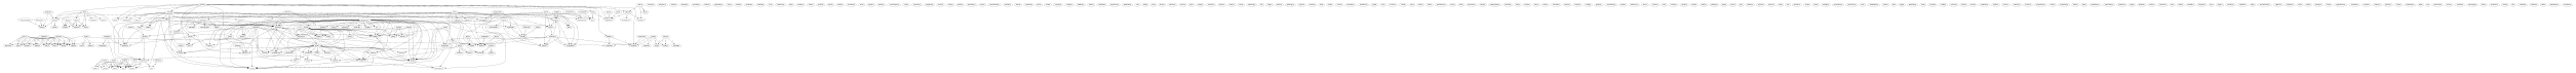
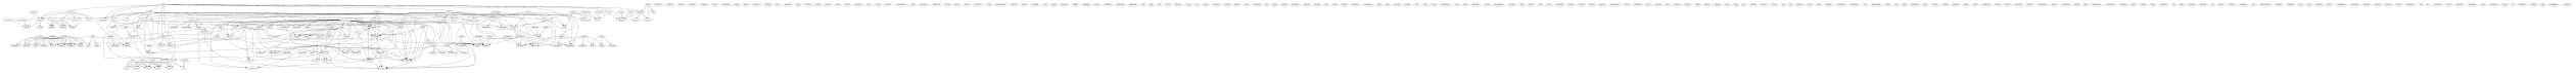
  digraph {
    fontname=Merriweather
    node [fontname=Merriweather]
    edge [fontname=Merriweather]
    n1 [label="tale(2)"]
    n2 [label="premise(1)"]
    n3 [label="goes(1)"]
    n4 [label="set(1)"]
    n5 [label="grows(1)"]
    n6 [label="nation(1)"]
    n7 [label="take(1)"]
    n8 [label="charge(1)"]
    n9 [label="story(2)"]
    n10 [label="cameron(1)"]
    n11 [label="margaret(1)"]
    n12 [label="server(2)"]
    n13 [label="reply(1)"]
    n14 [label="carries(1)"]
    n15 [label="index(1)"]
    n16 [label="help(1)"]
    n17 [label="alt(1)"]
    n18 [label="church(1)"]
    n19 [label="example(1)"]
    n20 [label="freedom(2)"]
    n21 [label="walter(1)"]
    n22 [label="paperback(1)"]
    n23 [label="style(1)"]
    n24 [label="seldes(1)"]
    n25 [label="number(2)"]
    n26 [label="volume(2)"]
    n27 [label="review(1)"]
    n28 [label="contains(3)"]
    n29 [label="began(1)"]
    n30 [label="trilogy(1)"]
    n31 [label="existence(6)"]
    n32 [label="terminology(1)"]
    n33 [label="usage(1)"]
    n34 [label="defining(1)"]
    n35 [label="appendix(2)"]
    n36 [label="god(15)"]
    n37 [label="includes(3)"]
    n38 [label="rebut(1)"]
    n39 [label="edmund(1)"]
    n40 [label="live(1)"]
    n41 [label="substance(1)"]
    n42 [label="star(1)"]
    n43 [label="vertrieb(1)"]
    n44 [label="study(1)"]
    n45 [label="person(1)"]
    n46 [label="maze(1)"]
    n47 [label="knaur(1)"]
    n48 [label="remained(1)"]
    n49 [label="case(1)"]
    n50 [label="argues(1)"]
    n51 [label="britain(1)"]
    n52 [label="secularization(1)"]
    n53 [label="swinburne(2)"]
    n54 [label="attempt(1)"]
    n55 [label="incoherent(1)"]
    n56 [label="makes(1)"]
    n57 [label="book(4)"]
    n58 [label="construct(1)"]
    n59 [label="read(1)"]
    n60 [label="attention(1)"]
    n61 [label="series(1)"]
    n62 [label="ranges(1)"]
    n63 [label="hand(1)"]
    n64 [label="works(1)"]
    n65 [label="edition(2)"]
    n66 [label="work(2)"]
    n67 [label="contempory(1)"]
    n68 [label="delight(1)"]
    n69 [label="al(1)"]
    n70 [label="diary(1)"]
    n71 [label="theocracy(1)"]
    n72 [label="woman(2)"]
    n73 [label="tries(1)"]
    n74 [label="life(1)"]
    n75 [label="idea(2)"]
    n76 [label="imputation(1)"]
    n77 [label="century(1)"]
    n78 [label="system(1)"]
    n79 [label="believed(1)"]
    n80 [label="sort(1)"]
    n81 [label="addresses(1)"]
    n82 [label="archive(2)"]
    n83 [label="card(1)"]
    n84 [label="coherence(1)"]
    n85 [label="pangborn(1)"]
    n86 [label="congress(2)"]
    n87 [label="music(1)"]
    n88 [label="miller(1)"]
    n89 [label="planet(1)"]
    n90 [label="dictionary(1)"]
    n91 [label="haught(1)"]
    n92 [label="present(1)"]
    n93 [label="day(1)"]
    n94 [label="persecution(1)"]
    n95 [label="see(1)"]
    n96 [label="view(2)"]
    n97 [label="world(3)"]
    n98 [label="philosophy(1)"]
    n99 [label="hardcover(2)"]
    n100 [label="fish(5)"]
    n101 [label="atheist(8)"]
    n102 [label="area(2)"]
    n103 [label="netcom(1)"]
    n104 [label="word(1)"]
    n105 [label="com(1)"]
    n106 [label="symbol(1)"]
    n107 [label="bumper(1)"]
    n108 [label="figmo(1)"]
    n109 [label="write(5)"]
    n110 [label="friend(1)"]
    n111 [label="ibka(2)"]
    n112 [label="der(2)"]
    n113 [label="publish(4)"]
    n114 [label="journal(2)"]
    n115 [label="magazine(1)"]
    n116 [label="newsletter(1)"]
    n117 [label="hour(1)"]
    n118 [label="demonstrates(1)"]
    n119 [label="catholic(1)"]
    n120 [label="editor(1)"]
    n121 [label="moulded(1)"]
    n122 [label="considers(1)"]
    n123 [label="critique(1)"]
    n124 [label="kind(1)"]
    n125 [label="paper(3)"]
    n126 [label="hero(1)"]
    n127 [label="lamb(1)"]
    n128 [label="property(1)"]
    n129 [label="exists(3)"]
    n130 [label="version(3)"]
    n131 [label="co(3)"]
    n132 [label="york(2)"]
    n133 [label="comply(1)"]
    n134 [label="subtitled(1)"]
    n135 [label="north(1)"]
    n136 [label="cathedral(1)"]
    n137 [label="hollywood(1)"]
    n138 [label="handmaid(1)"]
    n139 [label="ew(1)"]
    n140 [label="usa(3)"]
    n141 [label="dunkle(1)"]
    n142 [label="name(2)"]
    n143 [label="atheism(11)"]
    n144 [label="evil(1)"]
    n145 [label="range(1)"]
    n146 [label="anthology(3)"]
    n147 [label="listing(1)"]
    n148 [label="ibdk(1)"]
    n149 [label="zur(1)"]
    n150 [label="drive(1)"]
    n151 [label="describe(1)"]
    n152 [label="traces(1)"]
    n153 [label="postfach(1)"]
    n154 [label="bay(1)"]
    n155 [label="mail(2)"]
    n156 [label="press(8)"]
    n157 [label="history(6)"]
    n158 [label="translation(1)"]
    n159 [label="erste(1)"]
    n160 [label="fax(2)"]
    n161 [label="fiction(2)"]
    n162 [label="etc(1)"]
    n163 [label="seems(1)"]
    n164 [label="temple(2)"]
    n165 [label="belief(3)"]
    n166 [label="fate(1)"]
    n167 [label="freethought(2)"]
    n168 [label="living(1)"]
    n169 [label="atwood(1)"]
    n170 [label="invasion(1)"]
    n171 [label="turner(1)"]
    n172 [label="norm(9)"]
    n173 [label="reality(1)"]
    n174 [label="raise(1)"]
    n175 [label="following(1)"]
    n176 [label="wi(1)"]
    n177 [label="kung(1)"]
    n178 [label="diener(1)"]
    n179 [label="plantinga(1)"]
    n180 [label="begins(1)"]
    n181 [label="murder(1)"]
    n182 [label="zeit(1)"]
    n183 [label="saint(1)"]
    n184 [label="post(2)"]
    n185 [label="ink(1)"]
    n186 [label="spent(1)"]
    n187 [label="cohen(1)"]
    n188 [label="similarity(1)"]
    n189 [label="axiarchism(1)"]
    n190 [label="gem(8)"]
    n191 [label="box(3)"]
    n192 [label="became(1)"]
    n193 [label="period(1)"]
    n194 [label="rely(1)"]
    n195 [label="devil(1)"]
    n196 [label="bank(1)"]
    n197 [label="justification(2)"]
    n198 [label="man(1)"]
    n199 [label="dick(3)"]
    n200 [label="healer(2)"]
    n201 [label="group(1)"]
    n202 [label="relevance(1)"]
    n203 [label="leibowitz(2)"]
    n204 [label="origin(1)"]
    n205 [label="germany(3)"]
    n206 [label="bibliography(1)"]
    n207 [label="demand(1)"]
    n208 [label="fuss(1)"]
    n209 [label="reason(1)"]
    n210 [label="lelie(1)"]
    n211 [label="claus(1)"]
    n212 [label="humanist(1)"]
    n213 [label="internationaler(2)"]
    n214 [label="brain(2)"]
    n215 [label="beam(1)"]
    n216 [label="listening(1)"]
    n217 [label="laser(1)"]
    n218 [label="austin(2)"]
    n219 [label="canyon(1)"]
    n220 [label="catalog(1)"]
    n221 [label="gordon(1)"]
    n222 [label="information(1)"]
    n223 [label="faith(2)"]
    n224 [label="pot(2)"]
    n225 [label="berlin(2)"]
    n226 [label="hannover(1)"]
    n227 [label="theism(3)"]
    n228 [label="price(1)"]
    n229 [label="america(1)"]
    n230 [label="way(2)"]
    n231 [label="mainstream(1)"]
    n232 [label="joe(1)"]
    n233 [label="conway(1)"]
    n234 [label="george(1)"]
    n235 [label="realm(1)"]
    n236 [label="philip(2)"]
    n237 [label="lynn(1)"]
    n238 [label="platinga(1)"]
    n239 [label="oxford(1)"]
    n240 [label="gold(1)"]
    n241 [label="christian(2)"]
    n242 [label="effect(1)"]
    n243 [label="bible(5)"]
    n244 [label="radio(1)"]
    n245 [label="peter(1)"]
    n246 [label="looks(4)"]
    n247 [label="searches(1)"]
    n248 [label="martin(1)"]
    n249 [label="creed(1)"]
    n250 [label="earth(2)"]
    n251 [label="deity(2)"]
    n252 [label="returns(1)"]
    n253 [label="pp(1)"]
    n254 [label="address(1)"]
    n255 [label="anyone(1)"]
    n256 [label="library(1)"]
    n257 [label="street(2)"]
    n258 [label="aah(1)"]
    n259 [label="rh(1)"]
    n260 [label="produce(1)"]
    n261 [label="proof(1)"]
    n262 [label="rosa(2)"]
    n263 [label="thought(1)"]
    n264 [label="description(1)"]
    n265 [label="road(2)"]
    n266 [label="association(2)"]
    n267 [label="use(1)"]
    n268 [label="philadelphia(1)"]
    n269 [label="looks(1)"]
    n270 [label="die(1)"]
    n271 [label="hrsg(1)"]
    n272 [label="ballantine(1)"]
    n273 [label="lion(1)"]
    n274 [label="concept(1)"]
    n275 [label="cardiff(1)"]
    n276 [label="german(1)"]
    n277 [label="bund(1)"]
    n278 [label="laurel(1)"]
    n279 [label="handbook(1)"]
    n280 [label="square(1)"]
    n281 [label="france(1)"]
    n282 [label="mantis(3)"]
    n283 [label="holloway(1)"]
    n284 [label="society(3)"]
    n285 [label="compromise(1)"]
    n286 [label="know(1)"]
    n287 [label="contradicts(1)"]
    n288 [label="religion(6)"]
    n289 [label="technology(2)"]
    n290 [label="uk(3)"]
    n291 [label="christ(1)"]
    n292 [label="hall(1)"]
    n293 [label="rationalism(1)"]
    n294 [label="materialien(1)"]
    n295 [label="madness(1)"]
    n296 [label="king(1)"]
    n297 [label="buffalo(3)"]
    n298 [label="foote(2)"]
    n299 [label="examiner(1)"]
    n300 [label="nd(1)"]
    n301 [label="truth(1)"]
    n302 [label="michael(1)"]
    n303 [label="sidgwick(1)"]
    n304 [label="ny(2)"]
    n305 [label="edgar(1)"]
    n306 [label="doomsday(2)"]
    n307 [label="humanism(5)"]
    n308 [label="morality(1)"]
    n309 [label="emphasis(1)"]
    n310 [label="novel(3)"]
    n311 [label="aap(1)"]
    n312 [label="informationen(1)"]
    n313 [label="england(1)"]
    n314 [label="kingdom(1)"]
    n315 [label="american(1)"]
    n316 [label="miz(2)"]
    n317 [label="kant(1)"]
    n318 [label="university(3)"]
    n319 [label="mackie(3)"]
    n320 [label="passage(1)"]
    n321 [label="prometheus(4)"]
    n322 [label="santa(2)"]
    n323 [label="organization(1)"]
    n324 [label="rationalist(1)"]
    n325 [label="mathew(3)"]
    n326 [label="bantam(1)"]
    n327 [label="canticle(1)"]
    n328 [label="galactic(1)"]
    n329 [label="hume(1)"]
    n330 [label="freethinker(1)"]
    n331 [label="ffrf(1)"]
    n332 [label="rl(1)"]
    n333 [label="performed(1)"]
-   n334 [label="miracle(2)"]
    n335 [label="wrote(3)"]
    n336 [label="newman(1)"]
    n337 [label="telephone(4)"]
    n338 [label="fernwright(1)"]
    n339 [label="stein(1)"]
    n340 [label="december(1)"]
    n341 [label="mind(1)"]
    n342 [label="tx(2)"]
    n343 [label="madison(1)"]
    n344 [label="conduit(1)"]
    n345 [label="ball(2)"]
    n346 [label="foundation(2)"]
    n347 [label="isbn(4)"]
    n348 [label="evolution(3)"]
    n1 -> n2 [label=1]
    n1 -> n3 [label=1]
    n1 -> n4 [label=1]
    n1 -> n5 [label=1]
    n1 -> n6 [label=1]
    n1 -> n7 [label=1]
    n1 -> n8 [label=1]
    n1 -> n9 [label=1]
    n12 -> n13 [label=1]
    n12 -> n14 [label=1]
    n12 -> n15 [label=1]
    n12 -> n16 [label=1]
    n12 -> n17 [label=1]
    n26 -> n27 [label=1]
    n26 -> n28 [label=1]
    n26 -> n29 [label=1]
    n26 -> n30 [label=1]
    n28 -> n31 [label=1]
    n28 -> n32 [label=1]
    n28 -> n33 [label=1]
    n28 -> n34 [label=1]
    n28 -> n35 [label=1]
    n30 -> n36 [label=1]
    n31 -> n29 [label=1]
    n31 -> n30 [label=1]
    n31 -> n37 [label=1]
    n31 -> n38 [label=1]
    n35 -> n38 [label=0]
    n36 -> n29 [label=1]
    n36 -> n31 [label=2]
    n36 -> n37 [label=1]
    n36 -> n38 [label=1]
    n36 -> n61 [label=3]
    n36 -> n65 [label=1]
    n36 -> n66 [label=1]
    n36 -> n67 [label=1]
    n36 -> n72 [label=1]
    n36 -> n75 [label=2]
    n36 -> n76 [label=1]
    n36 -> n77 [label=1]
    n36 -> n78 [label=1]
    n36 -> n79 [label=1]
    n36 -> n80 [label=1]
    n36 -> n81 [label=2]
    n37 -> n38 [label=1]
    n37 -> n67 [label=1]
    n53 -> n29 [label=1]
    n53 -> n29 [label=1]
    n53 -> n30 [label=1]
    n53 -> n30 [label=1]
    n53 -> n31 [label=1]
    n53 -> n31 [label=1]
    n53 -> n36 [label=1]
    n53 -> n37 [label=1]
    n53 -> n37 [label=1]
    n53 -> n38 [label=1]
    n53 -> n38 [label=1]
    n53 -> n54 [label=1]
    n53 -> n55 [label=1]
    n53 -> n56 [label=1]
    n53 -> n57 [label=2]
    n53 -> n58 [label=1]
    n53 -> n59 [label=1]
    n53 -> n60 [label=1]
    n53 -> n61 [label=1]
    n53 -> n62 [label=1]
    n53 -> n63 [label=1]
    n53 -> n64 [label=1]
    n53 -> n65 [label=1]
    n53 -> n66 [label=1]
    n53 -> n67 [label=1]
    n53 -> n67 [label=1]
    n53 -> n68 [label=1]
    n53 -> n68 [label=1]
    n53 -> n69 [label=1]
    n53 -> n69 [label=1]
    n55 -> n38 [label=1]
    n57 -> n29 [label=1]
    n57 -> n30 [label=1]
    n57 -> n59 [label=2]
    n57 -> n63 [label=1]
    n57 -> n64 [label=1]
    n57 -> n68 [label=1]
    n57 -> n70 [label=1]
    n57 -> n71 [label=1]
    n57 -> n72 [label=1]
    n57 -> n73 [label=1]
    n57 -> n74 [label=1]
    n65 -> n29 [label=1]
    n65 -> n30 [label=1]
    n65 -> n37 [label=1]
    n65 -> n38 [label=1]
    n66 -> n31 [label=1]
    n72 -> n73 [label=1]
    n72 -> n74 [label=1]
    n72 -> n78 [label=1]
    n81 -> n82 [label=1]
    n82 -> n17 [label=1]
    n82 -> n131 [label=2]
    n86 -> n2 [label=1]
    n86 -> n4 [label=1]
    n86 -> n6 [label=1]
    n86 -> n7 [label=1]
    n86 -> n8 [label=1]
    n86 -> n9 [label=1]
    n91 -> n92 [label=5]
    n91 -> n93 [label=1]
    n91 -> n94 [label=1]
    n91 -> n95 [label=1]
    n92 -> n93 [label=1]
    n92 -> n96 [label=1]
    n92 -> n97 [label=1]
    n92 -> n98 [label=1]
    n96 -> n99 [label=1]
    n99 -> n55 [label=1]
    n99 -> n92 [label=1]
    n99 -> n97 [label=1]
    n99 -> n98 [label=1]
    n99 -> n122 [label=1]
    n99 -> n123 [label=1]
    n99 -> n124 [label=1]
    n99 -> n125 [label=1]
    n100 -> n101 [label=1]
    n100 -> n102 [label=1]
    n100 -> n103 [label=1]
    n100 -> n104 [label=1]
    n100 -> n105 [label=1]
    n100 -> n106 [label=1]
    n100 -> n107 [label=1]
    n100 -> n108 [label=1]
    n101 -> n109 [label=1]
    n101 -> n110 [label=1]
    n102 -> n103 [label=1]
    n102 -> n105 [label=1]
    n102 -> n108 [label=1]
    n111 -> n112 [label=1]
    n111 -> n113 [label=1]
    n111 -> n114 [label=1]
    n113 -> n114 [label=1]
    n113 -> n115 [label=1]
    n113 -> n116 [label=1]
    n129 -> n130 [label=1]
    n130 -> n82 [label=1]
    n130 -> n107 [label=1]
    n132 -> n92 [label=1]
    n132 -> n96 [label=1]
    n132 -> n97 [label=1]
    n132 -> n98 [label=1]
    n132 -> n124 [label=1]
    n132 -> n125 [label=1]
    n140 -> n82 [label=1]
    n140 -> n92 [label=1]
    n140 -> n96 [label=1]
    n140 -> n97 [label=1]
    n140 -> n98 [label=1]
    n140 -> n101 [label=1]
    n140 -> n107 [label=1]
    n140 -> n124 [label=1]
    n140 -> n124 [label=1]
    n140 -> n125 [label=1]
    n140 -> n125 [label=1]
    n140 -> n141 [label=1]
    n140 -> n142 [label=1]
    n140 -> n143 [label=1]
    n143 -> n15 [label=1]
    n143 -> n31 [label=2]
    n143 -> n36 [label=2]
    n143 -> n75 [label=1]
    n143 -> n82 [label=3]
    n143 -> n107 [label=3]
    n143 -> n144 [label=1]
    n143 -> n145 [label=1]
    n143 -> n146 [label=1]
    n146 -> n147 [label=1]
    n153 -> n101 [label=1]
    n153 -> n109 [label=1]
    n155 -> n13 [label=2]
    n155 -> n14 [label=1]
    n155 -> n15 [label=2]
    n155 -> n16 [label=2]
    n155 -> n17 [label=1]
    n155 -> n17 [label=1]
    n156 -> n101 [label=1]
    n156 -> n113 [label=2]
    n156 -> n115 [label=1]
    n156 -> n123 [label=1]
    n156 -> n157 [label=1]
    n156 -> n158 [label=1]
    n156 -> n159 [label=1]
    n156 -> n160 [label=1]
    n156 -> n161 [label=1]
    n156 -> n162 [label=1]
    n156 -> n163 [label=1]
    n156 -> n164 [label=1]
    n157 -> n75 [label=2]
    n157 -> n93 [label=1]
    n157 -> n94 [label=1]
    n157 -> n143 [label=2]
    n157 -> n144 [label=1]
    n157 -> n145 [label=1]
    n157 -> n146 [label=1]
    n157 -> n158 [label=1]
    n157 -> n159 [label=1]
    n157 -> n162 [label=1]
    n157 -> n165 [label=2]
    n157 -> n166 [label=2]
    n157 -> n167 [label=1]
    n160 -> n95 [label=1]
    n160 -> n115 [label=1]
    n161 -> n9 [label=1]
    n161 -> n162 [label=1]
    n161 -> n163 [label=1]
    n164 -> n122 [label=1]
    n164 -> n123 [label=1]
    n165 -> n31 [label=2]
    n169 -> n3 [label=1]
    n169 -> n4 [label=1]
    n169 -> n5 [label=1]
    n169 -> n6 [label=1]
    n169 -> n7 [label=1]
    n169 -> n7 [label=1]
    n169 -> n8 [label=1]
    n169 -> n8 [label=1]
    n169 -> n9 [label=1]
    n169 -> n9 [label=1]
    n172 -> n147 [label=1]
    n184 -> n4 [label=1]
    n184 -> n125 [label=1]
    n184 -> n185 [label=1]
    n184 -> n186 [label=1]
    n200 -> n201 [label=1]
    n200 -> n202 [label=1]
    n205 -> n109 [label=1]
    n213 -> n109 [label=1]
    n214 -> n215 [label=1]
    n214 -> n216 [label=1]
    n214 -> n217 [label=1]
    n223 -> n29 [label=1]
    n223 -> n30 [label=1]
    n223 -> n224 [label=1]
    n224 -> n202 [label=1]
    n227 -> n29 [label=1]
    n227 -> n30 [label=1]
    n227 -> n31 [label=1]
    n227 -> n76 [label=1]
    n227 -> n77 [label=1]
    n230 -> n75 [label=1]
    n230 -> n96 [label=1]
    n230 -> n97 [label=1]
    n230 -> n231 [label=1]
    n237 -> n103 [label=1]
    n237 -> n105 [label=1]
    n237 -> n108 [label=1]
    n237 -> n108 [label=1]
    n239 -> n29 [label=1]
    n239 -> n29 [label=1]
    n239 -> n30 [label=1]
    n239 -> n30 [label=1]
    n241 -> n71 [label=1]
    n241 -> n72 [label=1]
    n241 -> n73 [label=1]
    n241 -> n74 [label=1]
    n241 -> n76 [label=1]
    n241 -> n77 [label=1]
    n241 -> n161 [label=1]
    n241 -> n162 [label=1]
    n241 -> n163 [label=1]
    n241 -> n242 [label=1]
    n243 -> n66 [label=1]
    n243 -> n130 [label=1]
    n243 -> n242 [label=1]
    n243 -> n244 [label=1]
    n246 -> n122 [label=3]
    n246 -> n123 [label=3]
    n246 -> n215 [label=1]
    n246 -> n217 [label=1]
    n246 -> n247 [label=1]
    n248 -> n63 [label=1]
    n248 -> n64 [label=1]
    n248 -> n68 [label=1]
    n249 -> n75 [label=1]
    n250 -> n72 [label=1]
    n250 -> n78 [label=1]
    n250 -> n202 [label=1]
    n250 -> n251 [label=1]
    n250 -> n252 [label=1]
    n257 -> n115 [label=1]
    n265 -> n115 [label=1]
    n282 -> n14 [label=1]
    n282 -> n15 [label=1]
    n282 -> n16 [label=1]
    n282 -> n17 [label=1]
    n288 -> n82 [label=2]
    n288 -> n107 [label=2]
    n288 -> n289 [label=1]
    n290 -> n15 [label=1]
    n290 -> n16 [label=1]
    n290 -> n17 [label=1]
    n306 -> n125 [label=1]
    n307 -> n147 [label=2]
    n307 -> n167 [label=2]
    n310 -> n125 [label=1]
    n315 -> n147 [label=1]
    n318 -> n123 [label=1]
    n319 -> n31 [label=1]
    n319 -> n37 [label=1]
    n319 -> n38 [label=1]
    n319 -> n77 [label=1]
    n321 -> n94 [label=1]
    n321 -> n95 [label=1]
    n321 -> n242 [label=1]
    n325 -> n131 [label=2]
-   n334 -> n77 [label=1]
    n337 -> n95 [label=1]
    n347 -> n124 [label=1]
    n347 -> n125 [label=2]
  }
